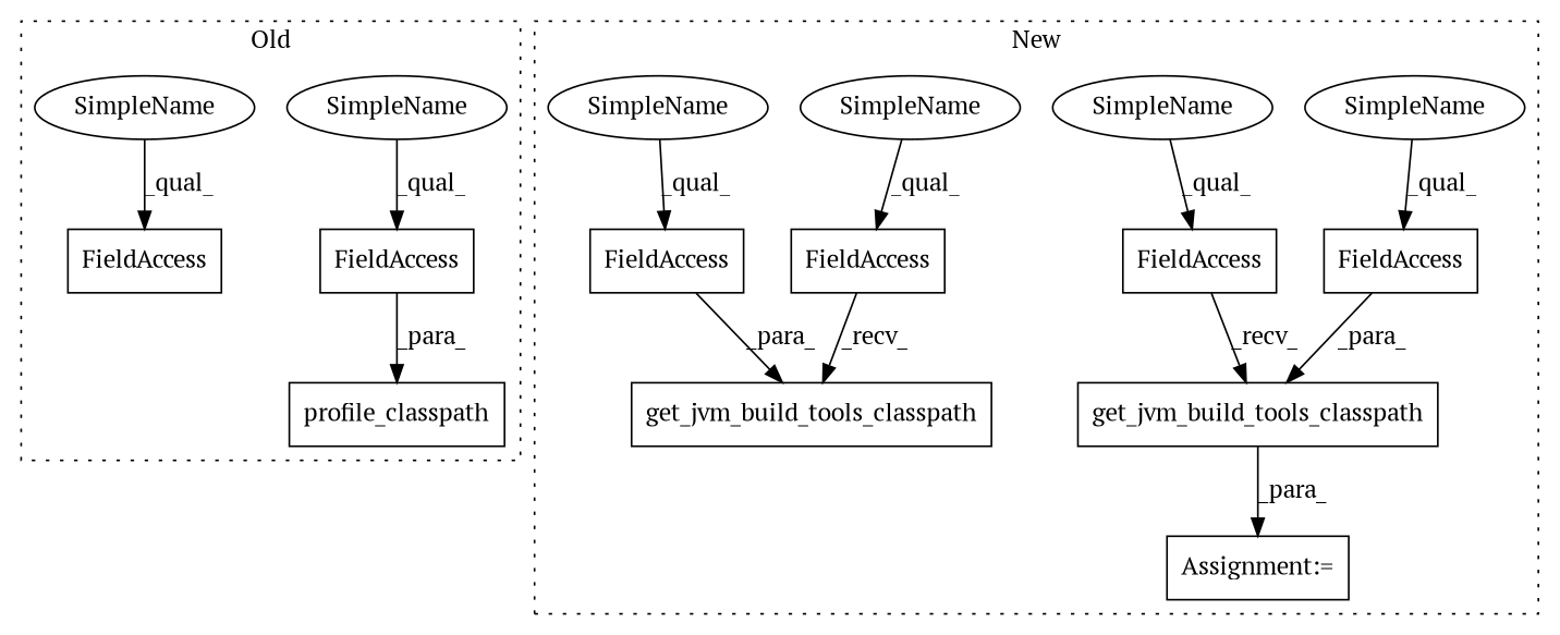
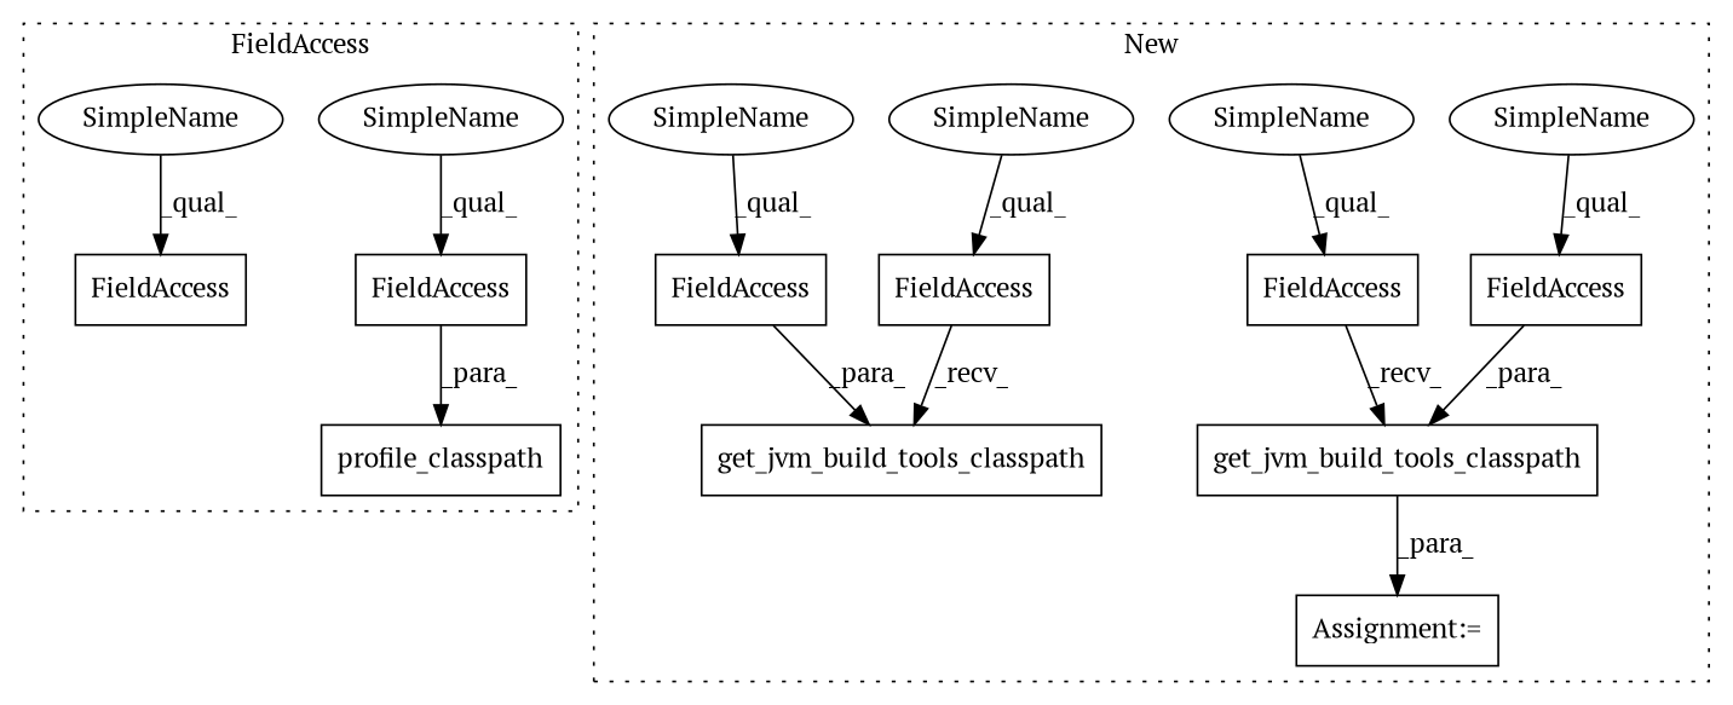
  digraph {
    fontname="PT Serif"
    node [a=22 l=4 s=8491 shape=box fontname="PT Serif"]
    edge [fontname="PT Serif"]
    n1 [a=32 l="18,1" label=profile_classpath s="8473,8535"]
    n2 [l=18 label=FieldAccess]
    n3 [l=17 label=FieldAccess s=9801]
    n4 [a=42 label=SimpleName shape=ellipse]
    n5 [a=42 label=SimpleName s=9801 shape=ellipse]
    n6 [a=32 l="30,1" label=get_jvm_build_tools_classpath s="8669,8720"]
    n7 [l=21 label=FieldAccess s=8647]
    n8 [l=21 label=FieldAccess s=8699]
    n9 [a=7 l=1 label="Assignment:=" s=8646]
    n10 [l=21 label=FieldAccess s=10012]
    n11 [a=32 l="30,1" label=get_jvm_build_tools_classpath s="10034,10090"]
    n12 [l=26 label=FieldAccess s=10064]
    n13 [a=42 label=SimpleName s=8699 shape=ellipse]
    n14 [a=42 label=SimpleName s=10064 shape=ellipse]
    n15 [a=42 label=SimpleName s=8647 shape=ellipse]
    n16 [a=42 label=SimpleName s=10012 shape=ellipse]
    subgraph cluster_1 {
-     label=Old
+     label=FieldAccess
      style=dotted
      n1
      n2
      n3
      n4
      n5
    }
    subgraph cluster_2 {
      label=New
      style=dotted
      n6
      n7
      n8
      n9
      n10
      n11
      n12
      n13
      n14
      n15
      n16
    }
    n2 -> n1 [label=_para_]
    n4 -> n2 [label=_qual_]
    n5 -> n3 [label=_qual_]
    n6 -> n9 [label=_para_]
    n7 -> n6 [label=_recv_]
    n8 -> n6 [label=_para_]
    n10 -> n11 [label=_recv_]
    n12 -> n11 [label=_para_]
    n13 -> n8 [label=_qual_]
    n14 -> n12 [label=_qual_]
    n15 -> n7 [label=_qual_]
    n16 -> n10 [label=_qual_]
  }
